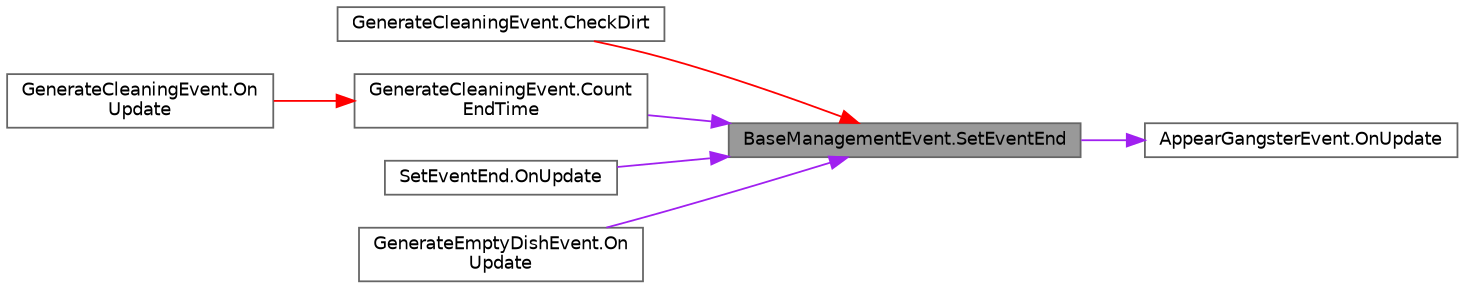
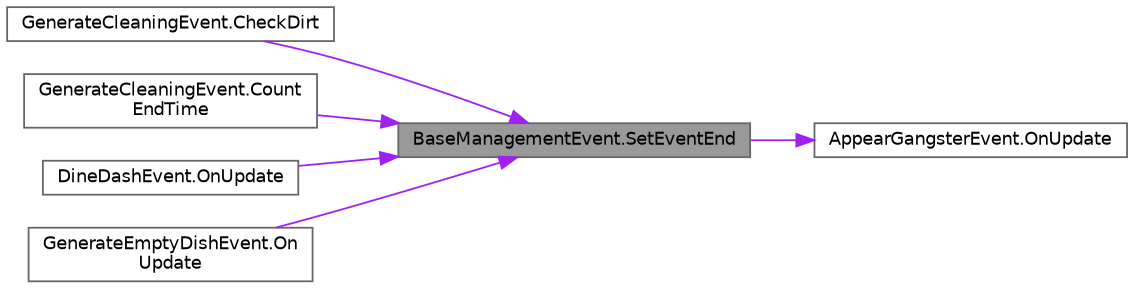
  digraph {
    rankdir=RL
    node [color=grey40 fillcolor=white fontname=Helvetica fontsize=10 shape=box style=filled]
    edge [color=purple dir=back fontname=Helvetica fontsize=10 labelfontname=Helvetica labelfontsize=10 style=solid]
    n1 [color=gray40 fillcolor=grey60 fontcolor=black height=0.2 label="BaseManagementEvent.SetEventEnd" width=0.4]
    n2 [height=0.2 label="GenerateCleaningEvent.CheckDirt" width=0.4]
    n3 [height=0.2 label="GenerateCleaningEvent.Count\lEndTime" width=0.4]
-   n4 [height=0.2 label="SetEventEnd.OnUpdate" width=0.4]
+   n4 [height=0.2 label="DineDashEvent.OnUpdate" width=0.4]
    n5 [height=0.2 label="GenerateEmptyDishEvent.On\lUpdate" width=0.4]
-   n6 [height=0.2 label="GenerateCleaningEvent.On\lUpdate" width=0.4]
    n7 [height=0.2 label="AppearGangsterEvent.OnUpdate" width=0.4]
-   n1 -> n2 [color=red]
+   n1 -> n2
    n1 -> n3
    n1 -> n4
    n1 -> n5
-   n3 -> n6 [color=red]
    n7 -> n1
  }
